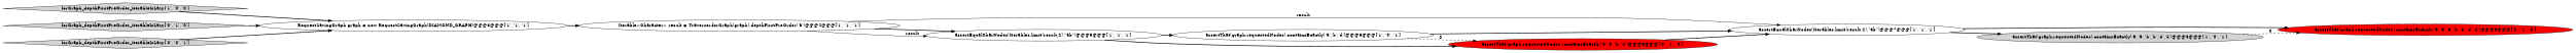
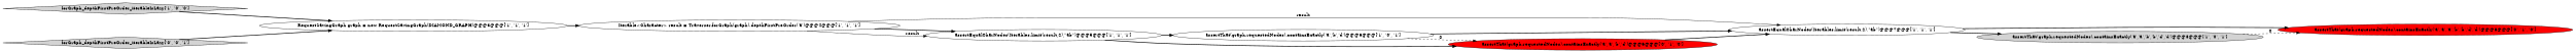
  digraph {
    rankdir=LR
    node [fillcolor=white shape=ellipse style=filled]
    edge [style=bold]
    n1 [fillcolor=lightgray label="forGraph_depthFirstPreOrder_iterableIsLazy['1', '0', '0']" shape=diamond]
    n2 [label="RequestSavingGraph graph = new RequestSavingGraph(DIAMOND_GRAPH)@@@3@@@['1', '1', '1']"]
    n3 [label="Iterable<Character> result = Traverser.forGraph(graph).depthFirstPreOrder('a')@@@4@@@['1', '1', '1']"]
    n4 [label="assertThat(graph.requestedNodes).containsExactly('a','b','d')@@@6@@@['1', '0', '1']"]
    n5 [label="assertEqualCharNodes(Iterables.limit(result,2),\"ab\")@@@7@@@['1', '1', '1']"]
    n6 [fillcolor=red label="assertThat(graph.requestedNodes).containsExactly('a','a','b','d')@@@6@@@['0', '1', '0']"]
    n7 [label="assertEqualCharNodes(Iterables.limit(result,2),\"ab\")@@@5@@@['1', '1', '1']"]
-   n8 [fillcolor=lightgray label="forGraph_depthFirstPreOrder_iterableIsLazy['0', '1', '0']" shape=diamond]
    n9 [fillcolor=red label="assertThat(graph.requestedNodes).containsExactly('a','a','a','b','b','d','d')@@@8@@@['0', '1', '0']"]
    n10 [fillcolor=lightgray label="assertThat(graph.requestedNodes).containsExactly('a','a','b','b','d','d')@@@8@@@['1', '0', '1']"]
    n11 [fillcolor=lightgray label="forGraph_depthFirstPreOrder_iterableIsLazy['0', '0', '1']" shape=diamond]
    n1 -> n2
    n2 -> n3
    n3 -> n5 [label=result style=solid]
    n3 -> n7
    n3 -> n7 [label=result style=solid]
    n4 -> n5
    n4 -> n6 [label=0 style=dashed]
    n5 -> n9
    n5 -> n10
    n6 -> n5
    n7 -> n4
    n7 -> n6
-   n8 -> n2
    n10 -> n9 [label=0 style=dashed]
    n11 -> n2
  }
